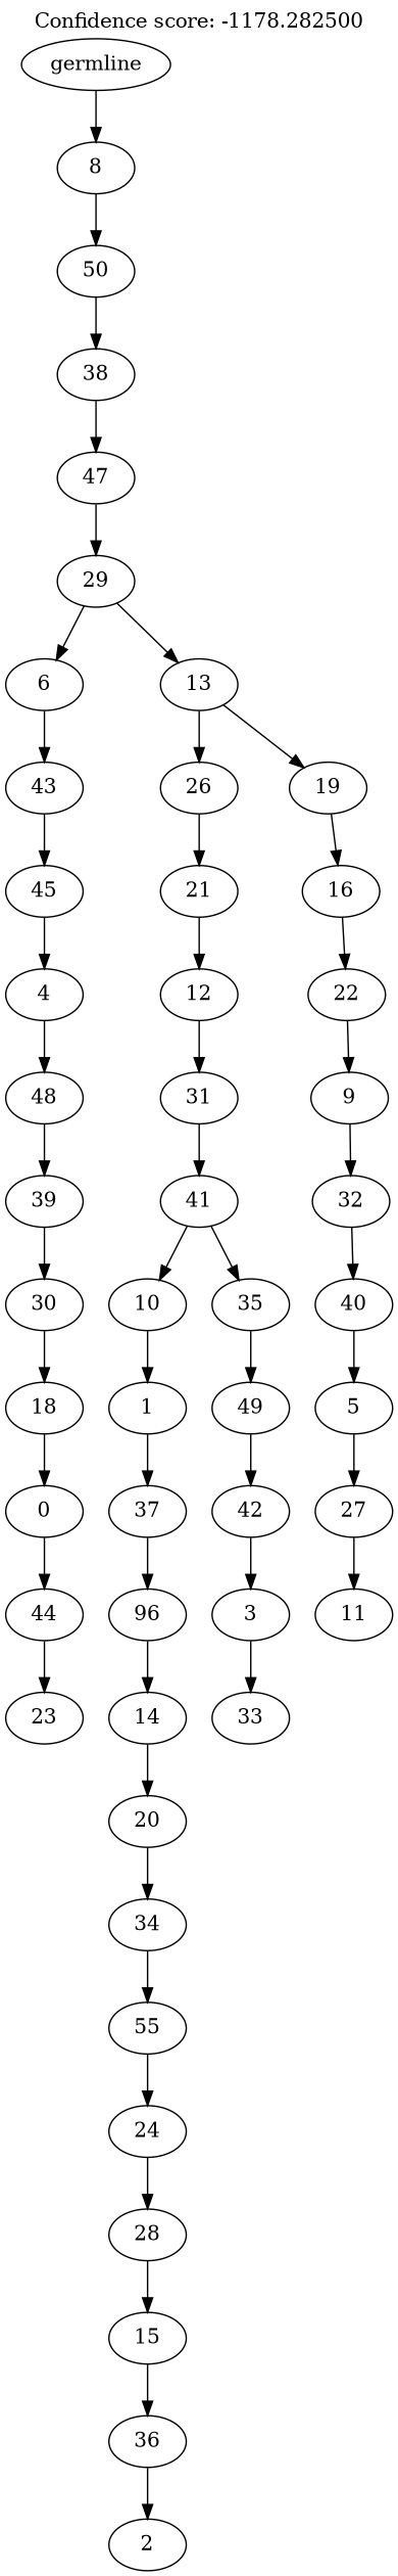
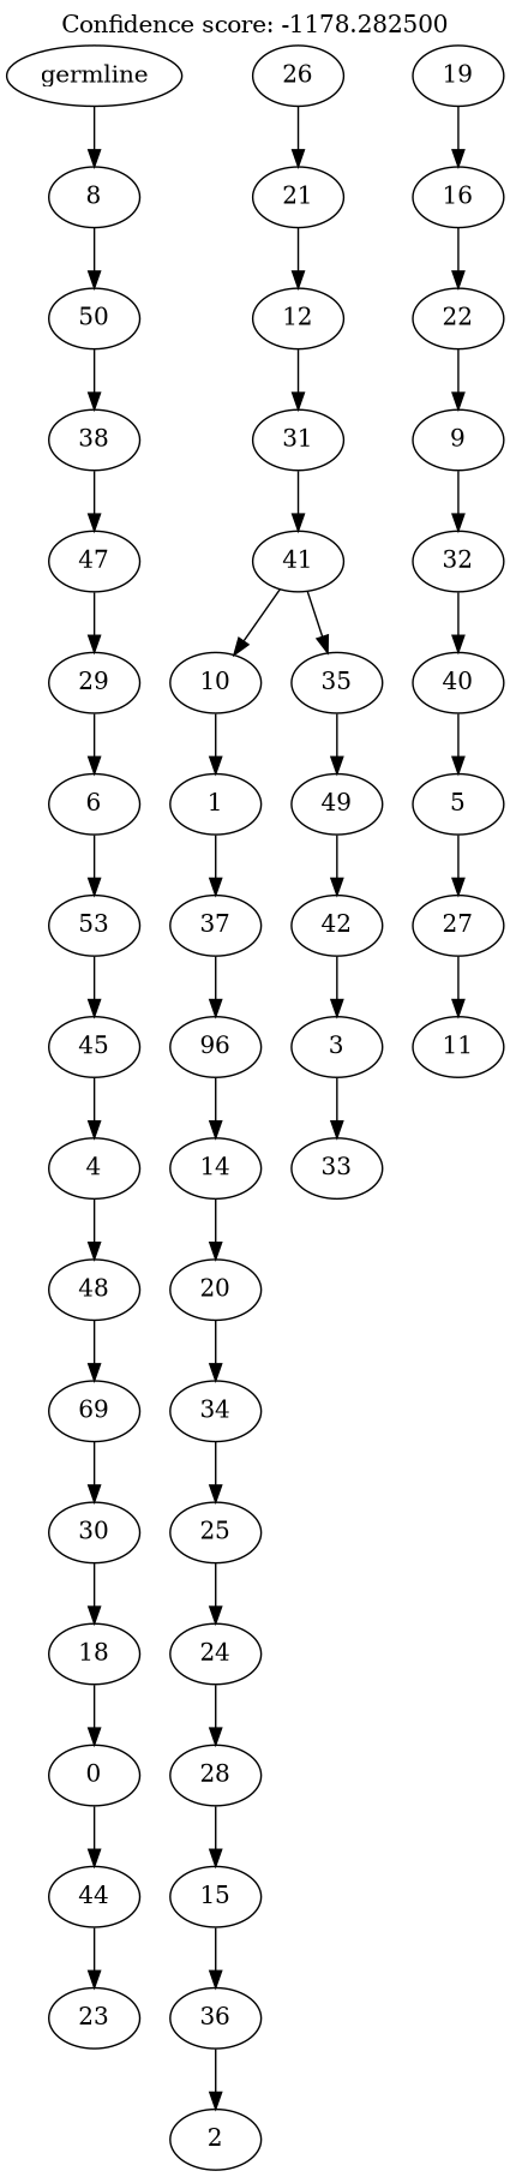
  digraph {
    label="Confidence score: -1178.282500"
    labelloc=t
    n1 [label=23]
    n2 [label=44]
    n3 [label=0]
    n4 [label=18]
    n5 [label=30]
-   n6 [label=39]
+   n6 [label=69]
    n7 [label=48]
    n8 [label=4]
    n9 [label=45]
-   n10 [label=43]
+   n10 [label=53]
    n11 [label=6]
    n12 [label=36]
    n13 [label=2]
    n14 [label=15]
    n15 [label=28]
    n16 [label=24]
-   n17 [label=55]
+   n17 [label=25]
    n18 [label=34]
    n19 [label=20]
    n20 [label=14]
    n21 [label=96]
    n22 [label=37]
    n23 [label=1]
    n24 [label=10]
    n25 [label=3]
    n26 [label=33]
    n27 [label=42]
    n28 [label=49]
    n29 [label=35]
    n30 [label=41]
    n31 [label=31]
    n32 [label=12]
    n33 [label=21]
    n34 [label=26]
    n35 [label=27]
    n36 [label=11]
    n37 [label=5]
    n38 [label=40]
    n39 [label=32]
    n40 [label=9]
    n41 [label=22]
    n42 [label=16]
    n43 [label=19]
-   n44 [label=13]
    n45 [label=29]
    n46 [label=47]
    n47 [label=38]
    n48 [label=50]
    n49 [label=8]
    n50 [label=germline]
    n2 -> n1
    n3 -> n2
    n4 -> n3
    n5 -> n4
    n6 -> n5
    n7 -> n6
    n8 -> n7
    n9 -> n8
    n10 -> n9
    n11 -> n10
    n12 -> n13
    n14 -> n12
    n15 -> n14
    n16 -> n15
    n17 -> n16
    n18 -> n17
    n19 -> n18
    n20 -> n19
    n21 -> n20
    n22 -> n21
    n23 -> n22
    n24 -> n23
    n25 -> n26
    n27 -> n25
    n28 -> n27
    n29 -> n28
    n30 -> n24
    n30 -> n29
    n31 -> n30
    n32 -> n31
    n33 -> n32
    n34 -> n33
    n35 -> n36
    n37 -> n35
    n38 -> n37
    n39 -> n38
    n40 -> n39
    n41 -> n40
    n42 -> n41
    n43 -> n42
-   n44 -> n34
-   n44 -> n43
    n45 -> n11
-   n45 -> n44
    n46 -> n45
    n47 -> n46
    n48 -> n47
    n49 -> n48
    n50 -> n49
  }
